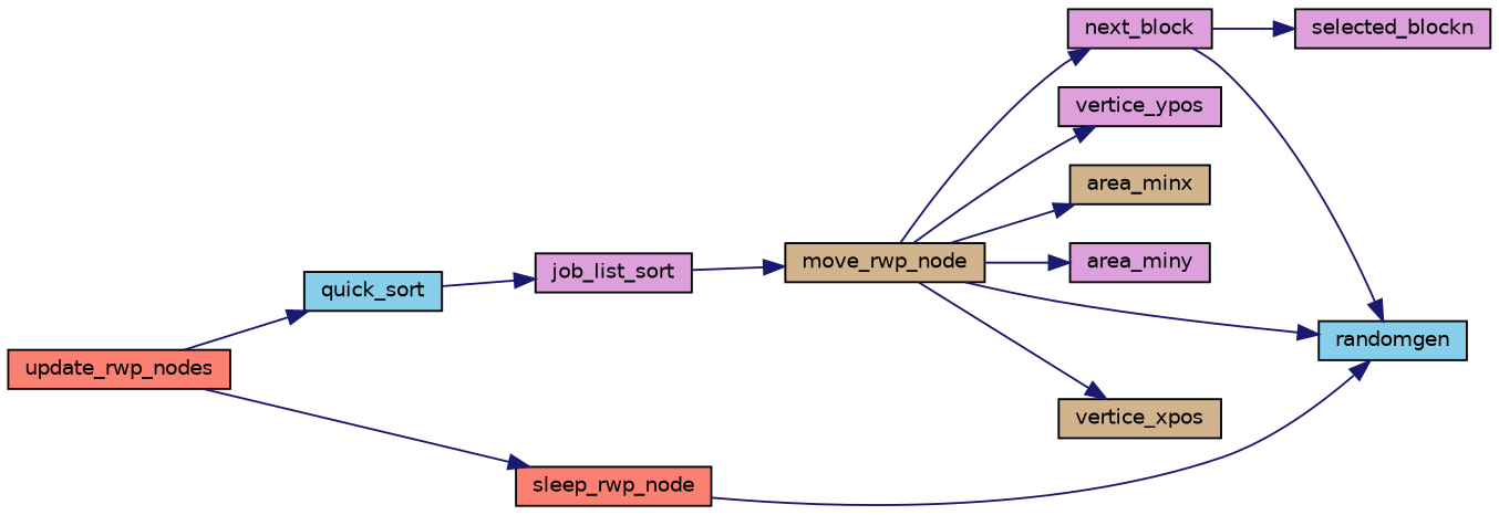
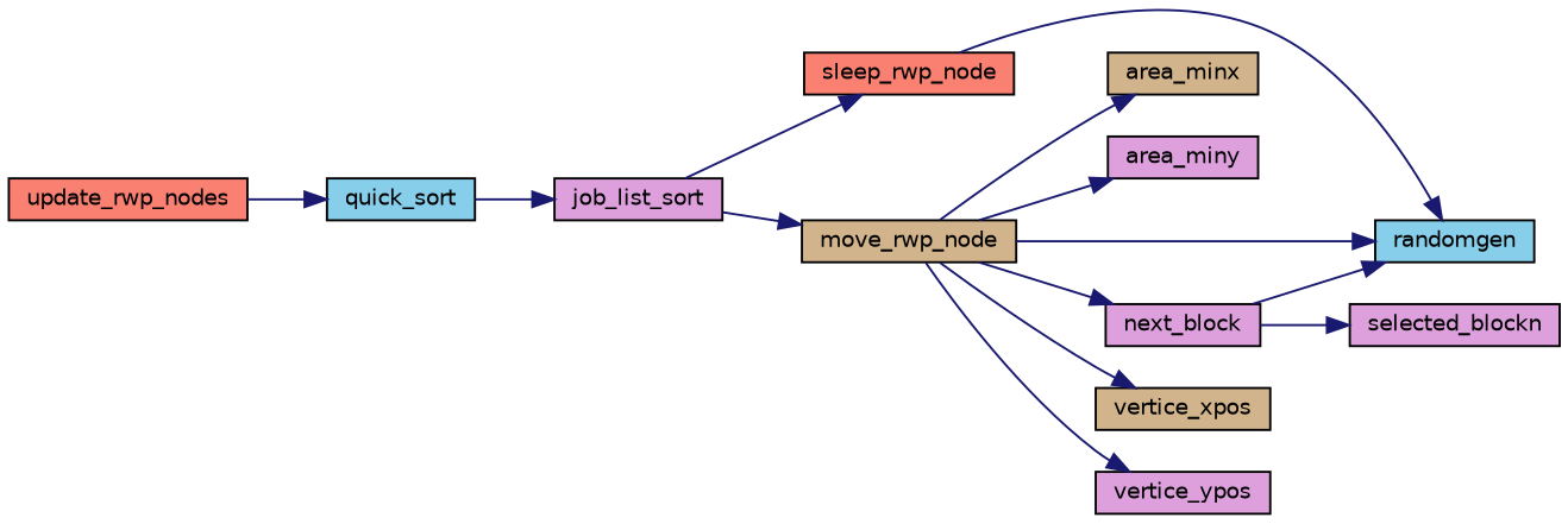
  digraph {
    rankdir=LR
    node [color=black fillcolor=plum fontname=Helvetica fontsize=10 shape=record style=filled]
    edge [color=midnightblue fontname=Helvetica fontsize=10 labelfontname=Helvetica labelfontsize=10 style=solid]
    n1 [fillcolor=salmon fontcolor=black height=0.2 label=update_rwp_nodes width=0.4]
    n2 [fillcolor=skyblue height=0.2 label=quick_sort width=0.4]
    n3 [fillcolor=salmon height=0.2 label=sleep_rwp_node width=0.4]
    n4 [fillcolor=tan height=0.2 label=move_rwp_node width=0.4]
    n5 [fillcolor=tan height=0.2 label=area_minx width=0.4]
    n6 [height=0.2 label=area_miny width=0.4]
    n7 [height=0.2 label=next_block width=0.4]
    n8 [fillcolor=skyblue height=0.2 label=randomgen width=0.4]
    n9 [fillcolor=tan height=0.2 label=vertice_xpos width=0.4]
    n10 [height=0.2 label=vertice_ypos width=0.4]
    n11 [height=0.2 label=job_list_sort width=0.4]
    n12 [height=0.2 label=selected_blockn width=0.4]
    n1 -> n2
-   n1 -> n3
+   n11 -> n3
    n2 -> n11
    n3 -> n8
    n4 -> n5
    n4 -> n6
    n4 -> n7
    n4 -> n8
    n4 -> n9
    n4 -> n10
    n7 -> n8
    n7 -> n12
    n11 -> n4
  }
